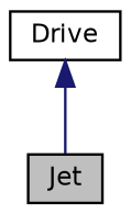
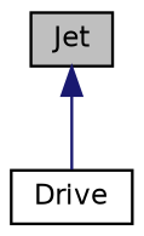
  digraph {
    node [color=black fontname=Helvetica fontsize=10 shape=record style=filled]
    n1 [fillcolor=grey75 fontcolor=black height=0.2 label=Jet width=0.4]
    n2 [fillcolor=white height=0.2 label=Drive width=0.4]
-   n2 -> n1 [color=midnightblue dir=back fontname=Helvetica fontsize=10 labelfontname=Helvetica labelfontsize=10 style=solid]
+   n1 -> n2 [color=midnightblue dir=back fontname=Helvetica fontsize=10 labelfontname=Helvetica labelfontsize=10 style=solid]
  }
